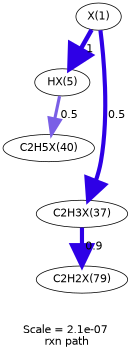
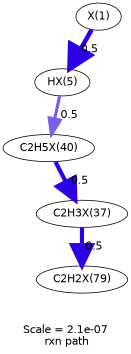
  digraph {
    fontname=Helvetica
    label="Scale = 2.1e-07\l rxn path"
    node [fontname=Helvetica]
    edge [arrowsize=2.74 color="0.7, 1, 0.9" fontname=Helvetica style="setlinewidth(5.48)"]
    n1 [label="X(1)"]
    n2 [label="HX(5)"]
    n3 [label="C2H3X(37)"]
    n4 [label="C2H5X(40)"]
    n5 [label="C2H2X(79)"]
-   n1 -> n2 [arrowsize=3 color="0.7, 1.5, 0.9" label=" 1" style="setlinewidth(6)"]
-   n1 -> n3 [label=" 0.5"]
+   n1 -> n2 [arrowsize=3 color="0.7, 1.5, 0.9" label=" 0.5" style="setlinewidth(6)"]
+   n4 -> n3 [label=" 0.5"]
    n2 -> n4 [arrowsize=2.07 color="0.7, 0.585, 0.9" label=" 0.5" style="setlinewidth(4.14)"]
-   n3 -> n5 [label=" 0.9"]
+   n3 -> n5 [label=" 0.5"]
  }
